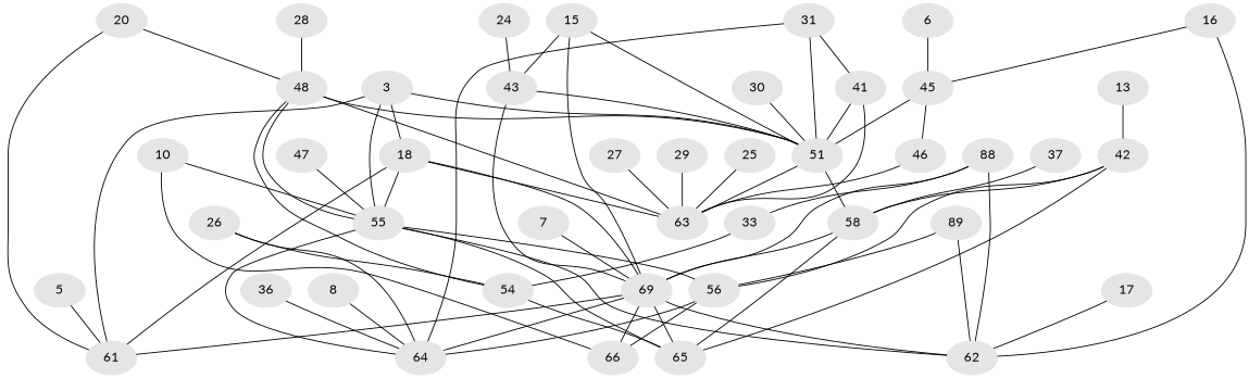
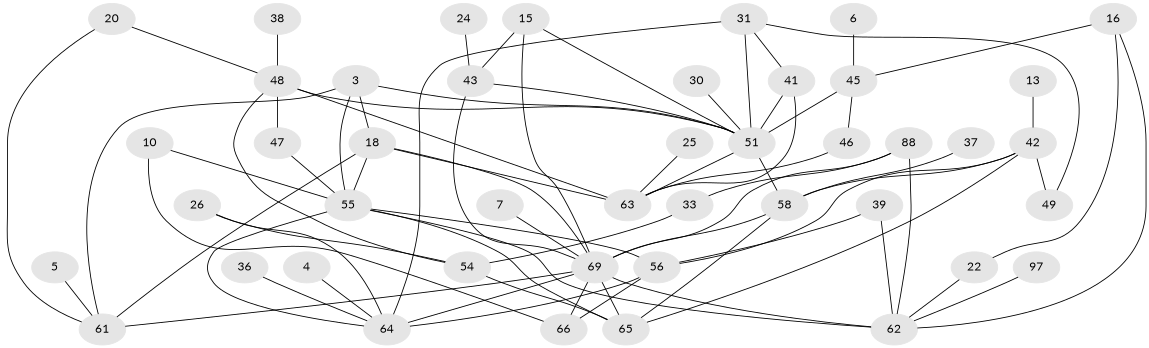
  graph {
    fontname=Lato
    node [color=gray90 fontname=Lato style=filled]
    edge [fontname=Lato weight=1.0]
    3
    18
    51
    55
    61
    n6 [label=69]
    63
    58
    64
    62
    56
    65
    5
    6
    45
    46
    7
    66
-   8
+   8 [label=4]
    10
    13
    42
+   49
    15
    43
    16
-   17
+   22
+   17 [label=97]
    20
    48
    54
    24
    25
    26
-   27
    n36 [label=88]
    33
-   29
    30
    31
    41
    36
    37
-   38 [label=28]
-   39 [label=89]
+   38
+   39
    47
    3 -- 18
    3 -- 51
    3 -- 55
    3 -- 61
    18 -- 55
    18 -- 61
    18 -- n6
    18 -- 63
    51 -- 63
    51 -- 58
    55 -- 64
    55 -- 62 [weight=2.0]
    55 -- 56
    55 -- 65
    n6 -- 61
    n6 -- 64
    n6 -- 62
    n6 -- 65
    n6 -- 66
    58 -- n6
    58 -- 65
    56 -- 64
    56 -- 66
    5 -- 61
    6 -- 45
    45 -- 51
    45 -- 46
    46 -- 63
    7 -- n6
    8 -- 64
    10 -- 55
    10 -- 66
    13 -- 42
    42 -- 58
    42 -- 56
    42 -- 65
+   42 -- 49
    15 -- 51
    15 -- n6
    15 -- 43
    43 -- 51
    43 -- n6
    16 -- 62
    16 -- 45
+   16 -- 22
+   22 -- 62
    17 -- 62
    20 -- 61
    20 -- 48
    48 -- 51
-   48 -- 55
+   48 -- 47
    48 -- 63 [weight=2.0]
    48 -- 54
    54 -- 65
    24 -- 43
    25 -- 63
    26 -- 64
    26 -- 54
-   27 -- 63
    n36 -- n6
    n36 -- 62
    n36 -- 33
    33 -- 54
-   29 -- 63
    30 -- 51
    31 -- 51
    31 -- 64 [weight=2.0]
+   31 -- 49
    31 -- 41
    41 -- 51
    41 -- 63
    36 -- 64
    37 -- 58
    38 -- 48
    39 -- 62
    39 -- 56
    47 -- 55
  }
